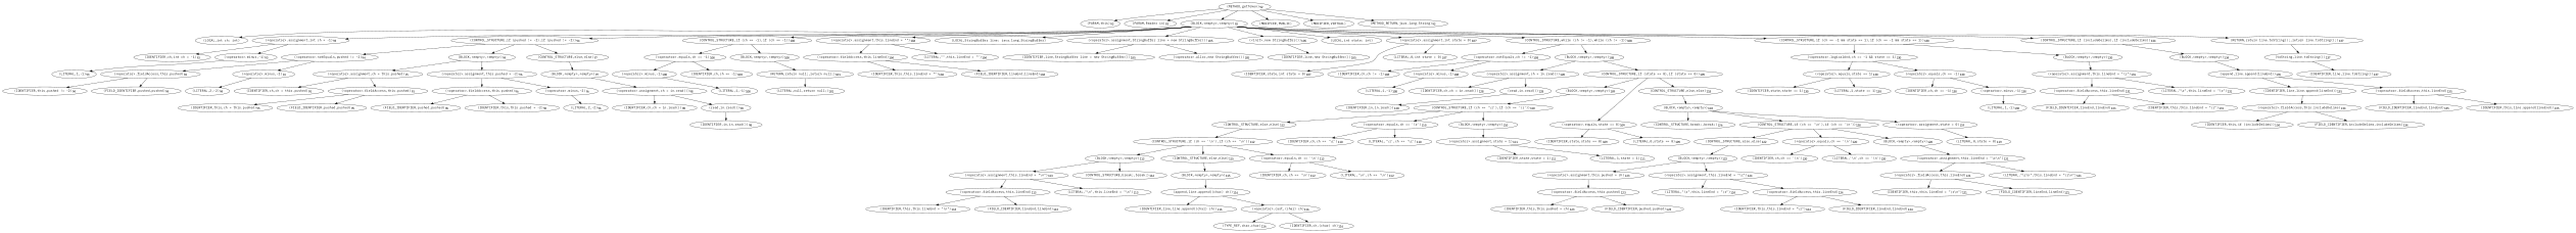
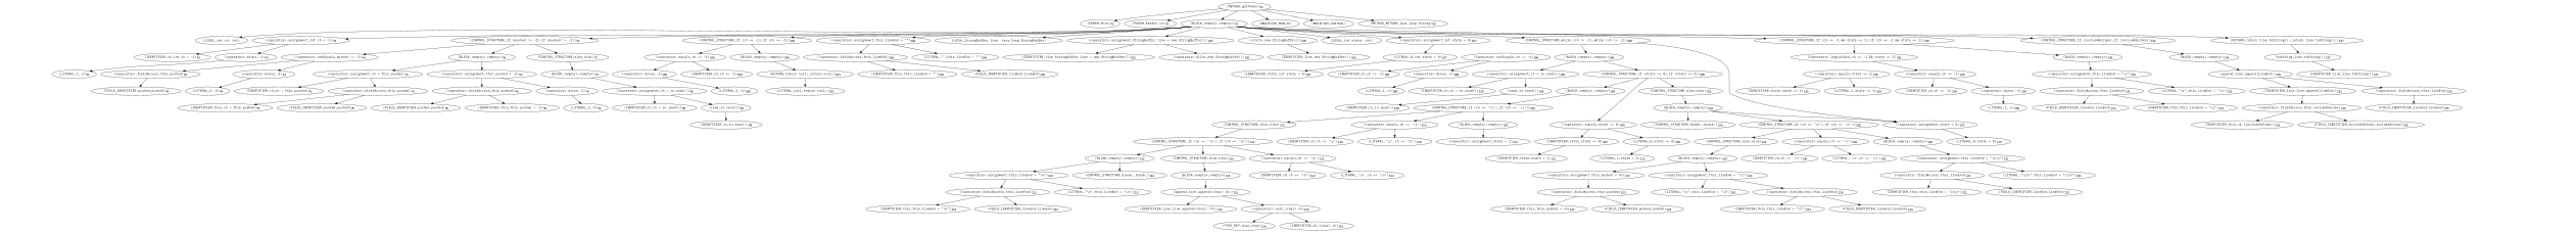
  digraph {
    fontname="IBM Plex Mono"
    node [fontname="IBM Plex Mono"]
    edge [fontname="IBM Plex Mono"]
    n1 [label=<(METHOD,getToken)<SUB>92</SUB>>]
    n2 [label=<(PARAM,this)<SUB>92</SUB>>]
    n3 [label=<(PARAM,Reader in)<SUB>92</SUB>>]
    n4 [label=<(BLOCK,&lt;empty&gt;,&lt;empty&gt;)<SUB>92</SUB>>]
    n5 [label=<(MODIFIER,PUBLIC)>]
    n6 [label=<(MODIFIER,VIRTUAL)>]
    n7 [label=<(METHOD_RETURN,java.lang.String)<SUB>92</SUB>>]
    n8 [label=<(LOCAL,int ch: int)>]
    n9 [label=<(&lt;operator&gt;.assignment,int ch = -1)<SUB>93</SUB>>]
    n10 [label=<(CONTROL_STRUCTURE,if (pushed != -2),if (pushed != -2))<SUB>94</SUB>>]
    n11 [label=<(CONTROL_STRUCTURE,if (ch == -1),if (ch == -1))<SUB>100</SUB>>]
    n12 [label=<(&lt;operator&gt;.assignment,this.lineEnd = &quot;&quot;)<SUB>104</SUB>>]
    n13 [label=<(LOCAL,StringBuffer line: java.lang.StringBuffer)>]
    n14 [label=<(&lt;operator&gt;.assignment,StringBuffer line = new StringBuffer())<SUB>105</SUB>>]
    n15 [label=<(&lt;init&gt;,new StringBuffer())<SUB>105</SUB>>]
    n16 [label=<(LOCAL,int state: int)>]
    n17 [label=<(&lt;operator&gt;.assignment,int state = 0)<SUB>107</SUB>>]
    n18 [label=<(CONTROL_STRUCTURE,while (ch != -1),while (ch != -1))<SUB>108</SUB>>]
    n19 [label=<(CONTROL_STRUCTURE,if (ch == -1 &amp;&amp; state == 1),if (ch == -1 &amp;&amp; state == 1))<SUB>130</SUB>>]
    n20 [label=<(CONTROL_STRUCTURE,if (includeDelims),if (includeDelims))<SUB>134</SUB>>]
    n21 [label=<(RETURN,return line.toString();,return line.toString();)<SUB>137</SUB>>]
    n22 [label=<(IDENTIFIER,ch,int ch = -1)<SUB>93</SUB>>]
    n23 [label=<(&lt;operator&gt;.minus,-1)<SUB>93</SUB>>]
    n24 [label=<(&lt;operator&gt;.notEquals,pushed != -2)<SUB>94</SUB>>]
    n25 [label=<(BLOCK,&lt;empty&gt;,&lt;empty&gt;)<SUB>94</SUB>>]
    n26 [label=<(CONTROL_STRUCTURE,else,else)<SUB>97</SUB>>]
    n27 [label=<(&lt;operator&gt;.equals,ch == -1)<SUB>100</SUB>>]
    n28 [label=<(BLOCK,&lt;empty&gt;,&lt;empty&gt;)<SUB>100</SUB>>]
    n29 [label=<(&lt;operator&gt;.fieldAccess,this.lineEnd)<SUB>104</SUB>>]
    n30 [label=<(LITERAL,&quot;&quot;,this.lineEnd = &quot;&quot;)<SUB>104</SUB>>]
    n31 [label=<(IDENTIFIER,line,StringBuffer line = new StringBuffer())<SUB>105</SUB>>]
    n32 [label=<(&lt;operator&gt;.alloc,new StringBuffer())<SUB>105</SUB>>]
    n33 [label=<(IDENTIFIER,line,new StringBuffer())<SUB>105</SUB>>]
    n34 [label=<(IDENTIFIER,state,int state = 0)<SUB>107</SUB>>]
    n35 [label=<(LITERAL,0,int state = 0)<SUB>107</SUB>>]
    n36 [label=<(&lt;operator&gt;.notEquals,ch != -1)<SUB>108</SUB>>]
    n37 [label=<(BLOCK,&lt;empty&gt;,&lt;empty&gt;)<SUB>108</SUB>>]
    n38 [label=<(&lt;operator&gt;.logicalAnd,ch == -1 &amp;&amp; state == 1)<SUB>130</SUB>>]
    n39 [label=<(BLOCK,&lt;empty&gt;,&lt;empty&gt;)<SUB>130</SUB>>]
    n40 [label=<(BLOCK,&lt;empty&gt;,&lt;empty&gt;)<SUB>134</SUB>>]
    n41 [label=<(toString,line.toString())<SUB>137</SUB>>]
    n42 [label=<(LITERAL,1,-1)<SUB>93</SUB>>]
    n43 [label=<(&lt;operator&gt;.fieldAccess,this.pushed)<SUB>94</SUB>>]
    n44 [label=<(&lt;operator&gt;.minus,-2)<SUB>94</SUB>>]
    n45 [label=<(&lt;operator&gt;.assignment,ch = this.pushed)<SUB>95</SUB>>]
    n46 [label=<(&lt;operator&gt;.assignment,this.pushed = -2)<SUB>96</SUB>>]
    n47 [label=<(BLOCK,&lt;empty&gt;,&lt;empty&gt;)<SUB>97</SUB>>]
-   n48 [label=<(IDENTIFIER,this,pushed != -2)<SUB>94</SUB>>]
    n49 [label=<(FIELD_IDENTIFIER,pushed,pushed)<SUB>94</SUB>>]
    n50 [label=<(LITERAL,2,-2)<SUB>94</SUB>>]
    n51 [label=<(IDENTIFIER,ch,ch = this.pushed)<SUB>95</SUB>>]
    n52 [label=<(&lt;operator&gt;.fieldAccess,this.pushed)<SUB>95</SUB>>]
    n53 [label=<(&lt;operator&gt;.fieldAccess,this.pushed)<SUB>96</SUB>>]
    n54 [label=<(&lt;operator&gt;.minus,-2)<SUB>96</SUB>>]
    n55 [label=<(IDENTIFIER,this,ch = this.pushed)<SUB>95</SUB>>]
    n56 [label=<(FIELD_IDENTIFIER,pushed,pushed)<SUB>95</SUB>>]
    n57 [label=<(IDENTIFIER,this,this.pushed = -2)<SUB>96</SUB>>]
    n58 [label=<(FIELD_IDENTIFIER,pushed,pushed)<SUB>96</SUB>>]
    n59 [label=<(LITERAL,2,-2)<SUB>96</SUB>>]
    n60 [label=<(&lt;operator&gt;.assignment,ch = in.read())<SUB>98</SUB>>]
    n61 [label=<(IDENTIFIER,ch,ch = in.read())<SUB>98</SUB>>]
    n62 [label=<(read,in.read())<SUB>98</SUB>>]
    n63 [label=<(IDENTIFIER,in,in.read())<SUB>98</SUB>>]
    n64 [label=<(IDENTIFIER,ch,ch == -1)<SUB>100</SUB>>]
    n65 [label=<(&lt;operator&gt;.minus,-1)<SUB>100</SUB>>]
    n66 [label=<(RETURN,return null;,return null;)<SUB>101</SUB>>]
    n67 [label=<(LITERAL,1,-1)<SUB>100</SUB>>]
    n68 [label=<(LITERAL,null,return null;)<SUB>101</SUB>>]
    n69 [label=<(IDENTIFIER,this,this.lineEnd = &quot;&quot;)<SUB>104</SUB>>]
    n70 [label=<(FIELD_IDENTIFIER,lineEnd,lineEnd)<SUB>104</SUB>>]
    n71 [label=<(IDENTIFIER,ch,ch != -1)<SUB>108</SUB>>]
    n72 [label=<(&lt;operator&gt;.minus,-1)<SUB>108</SUB>>]
    n73 [label=<(CONTROL_STRUCTURE,if (state == 0),if (state == 0))<SUB>109</SUB>>]
    n74 [label=<(&lt;operator&gt;.assignment,ch = in.read())<SUB>128</SUB>>]
    n75 [label=<(LITERAL,1,-1)<SUB>108</SUB>>]
    n76 [label=<(&lt;operator&gt;.equals,state == 0)<SUB>109</SUB>>]
    n77 [label=<(BLOCK,&lt;empty&gt;,&lt;empty&gt;)<SUB>109</SUB>>]
    n78 [label=<(CONTROL_STRUCTURE,else,else)<SUB>118</SUB>>]
    n79 [label=<(IDENTIFIER,ch,ch = in.read())<SUB>128</SUB>>]
    n80 [label=<(read,in.read())<SUB>128</SUB>>]
    n81 [label=<(IDENTIFIER,state,state == 0)<SUB>109</SUB>>]
    n82 [label=<(LITERAL,0,state == 0)<SUB>109</SUB>>]
    n83 [label=<(CONTROL_STRUCTURE,if (ch == '\r'),if (ch == '\r'))<SUB>110</SUB>>]
    n84 [label=<(BLOCK,&lt;empty&gt;,&lt;empty&gt;)<SUB>118</SUB>>]
    n85 [label=<(&lt;operator&gt;.equals,ch == '\r')<SUB>110</SUB>>]
    n86 [label=<(BLOCK,&lt;empty&gt;,&lt;empty&gt;)<SUB>110</SUB>>]
    n87 [label=<(CONTROL_STRUCTURE,else,else)<SUB>112</SUB>>]
    n88 [label=<(IDENTIFIER,ch,ch == '\r')<SUB>110</SUB>>]
    n89 [label=<(LITERAL,'\r',ch == '\r')<SUB>110</SUB>>]
    n90 [label=<(&lt;operator&gt;.assignment,state = 1)<SUB>111</SUB>>]
    n91 [label=<(CONTROL_STRUCTURE,if (ch == '\n'),if (ch == '\n'))<SUB>112</SUB>>]
    n92 [label=<(IDENTIFIER,state,state = 1)<SUB>111</SUB>>]
    n93 [label=<(LITERAL,1,state = 1)<SUB>111</SUB>>]
    n94 [label=<(&lt;operator&gt;.equals,ch == '\n')<SUB>112</SUB>>]
    n95 [label=<(BLOCK,&lt;empty&gt;,&lt;empty&gt;)<SUB>112</SUB>>]
    n96 [label=<(CONTROL_STRUCTURE,else,else)<SUB>115</SUB>>]
    n97 [label=<(IDENTIFIER,ch,ch == '\n')<SUB>112</SUB>>]
    n98 [label=<(LITERAL,'\n',ch == '\n')<SUB>112</SUB>>]
    n99 [label=<(&lt;operator&gt;.assignment,this.lineEnd = &quot;\n&quot;)<SUB>113</SUB>>]
    n100 [label=<(CONTROL_STRUCTURE,break;,break;)<SUB>114</SUB>>]
    n101 [label=<(BLOCK,&lt;empty&gt;,&lt;empty&gt;)<SUB>115</SUB>>]
    n102 [label=<(&lt;operator&gt;.fieldAccess,this.lineEnd)<SUB>113</SUB>>]
    n103 [label=<(LITERAL,&quot;\n&quot;,this.lineEnd = &quot;\n&quot;)<SUB>113</SUB>>]
    n104 [label=<(IDENTIFIER,this,this.lineEnd = &quot;\n&quot;)<SUB>113</SUB>>]
    n105 [label=<(FIELD_IDENTIFIER,lineEnd,lineEnd)<SUB>113</SUB>>]
    n106 [label=<(append,line.append((char) ch))<SUB>116</SUB>>]
    n107 [label=<(IDENTIFIER,line,line.append((char) ch))<SUB>116</SUB>>]
    n108 [label=<(&lt;operator&gt;.cast,(char) ch)<SUB>116</SUB>>]
    n109 [label=<(TYPE_REF,char,char)<SUB>116</SUB>>]
    n110 [label=<(IDENTIFIER,ch,(char) ch)<SUB>116</SUB>>]
    n111 [label=<(&lt;operator&gt;.assignment,state = 0)<SUB>119</SUB>>]
    n112 [label=<(CONTROL_STRUCTURE,if (ch == '\n'),if (ch == '\n'))<SUB>120</SUB>>]
    n113 [label=<(CONTROL_STRUCTURE,break;,break;)<SUB>126</SUB>>]
    n114 [label=<(LITERAL,0,state = 0)<SUB>119</SUB>>]
    n115 [label=<(&lt;operator&gt;.equals,ch == '\n')<SUB>120</SUB>>]
    n116 [label=<(BLOCK,&lt;empty&gt;,&lt;empty&gt;)<SUB>120</SUB>>]
    n117 [label=<(CONTROL_STRUCTURE,else,else)<SUB>122</SUB>>]
    n118 [label=<(IDENTIFIER,ch,ch == '\n')<SUB>120</SUB>>]
    n119 [label=<(LITERAL,'\n',ch == '\n')<SUB>120</SUB>>]
    n120 [label=<(&lt;operator&gt;.assignment,this.lineEnd = &quot;\r\n&quot;)<SUB>121</SUB>>]
    n121 [label=<(BLOCK,&lt;empty&gt;,&lt;empty&gt;)<SUB>122</SUB>>]
    n122 [label=<(&lt;operator&gt;.fieldAccess,this.lineEnd)<SUB>121</SUB>>]
    n123 [label=<(LITERAL,&quot;\r\n&quot;,this.lineEnd = &quot;\r\n&quot;)<SUB>121</SUB>>]
    n124 [label=<(IDENTIFIER,this,this.lineEnd = &quot;\r\n&quot;)<SUB>121</SUB>>]
    n125 [label=<(FIELD_IDENTIFIER,lineEnd,lineEnd)<SUB>121</SUB>>]
    n126 [label=<(&lt;operator&gt;.assignment,this.pushed = ch)<SUB>123</SUB>>]
    n127 [label=<(&lt;operator&gt;.assignment,this.lineEnd = &quot;\r&quot;)<SUB>124</SUB>>]
    n128 [label=<(&lt;operator&gt;.fieldAccess,this.pushed)<SUB>123</SUB>>]
    n129 [label=<(&lt;operator&gt;.fieldAccess,this.lineEnd)<SUB>124</SUB>>]
    n130 [label=<(LITERAL,&quot;\r&quot;,this.lineEnd = &quot;\r&quot;)<SUB>124</SUB>>]
    n131 [label=<(IDENTIFIER,this,this.pushed = ch)<SUB>123</SUB>>]
    n132 [label=<(FIELD_IDENTIFIER,pushed,pushed)<SUB>123</SUB>>]
    n133 [label=<(IDENTIFIER,this,this.lineEnd = &quot;\r&quot;)<SUB>124</SUB>>]
    n134 [label=<(FIELD_IDENTIFIER,lineEnd,lineEnd)<SUB>124</SUB>>]
    n135 [label=<(IDENTIFIER,in,in.read())<SUB>128</SUB>>]
    n136 [label=<(&lt;operator&gt;.equals,ch == -1)<SUB>130</SUB>>]
    n137 [label=<(&lt;operator&gt;.equals,state == 1)<SUB>130</SUB>>]
    n138 [label=<(&lt;operator&gt;.assignment,this.lineEnd = &quot;\r&quot;)<SUB>131</SUB>>]
    n139 [label=<(IDENTIFIER,ch,ch == -1)<SUB>130</SUB>>]
    n140 [label=<(&lt;operator&gt;.minus,-1)<SUB>130</SUB>>]
    n141 [label=<(IDENTIFIER,state,state == 1)<SUB>130</SUB>>]
    n142 [label=<(LITERAL,1,state == 1)<SUB>130</SUB>>]
    n143 [label=<(LITERAL,1,-1)<SUB>130</SUB>>]
    n144 [label=<(&lt;operator&gt;.fieldAccess,this.lineEnd)<SUB>131</SUB>>]
    n145 [label=<(LITERAL,&quot;\r&quot;,this.lineEnd = &quot;\r&quot;)<SUB>131</SUB>>]
    n146 [label=<(IDENTIFIER,this,this.lineEnd = &quot;\r&quot;)<SUB>131</SUB>>]
    n147 [label=<(FIELD_IDENTIFIER,lineEnd,lineEnd)<SUB>131</SUB>>]
    n148 [label=<(&lt;operator&gt;.fieldAccess,this.includeDelims)<SUB>134</SUB>>]
    n149 [label=<(IDENTIFIER,this,if (includeDelims))<SUB>134</SUB>>]
    n150 [label=<(FIELD_IDENTIFIER,includeDelims,includeDelims)<SUB>134</SUB>>]
    n151 [label=<(append,line.append(lineEnd))<SUB>135</SUB>>]
    n152 [label=<(IDENTIFIER,line,line.append(lineEnd))<SUB>135</SUB>>]
    n153 [label=<(&lt;operator&gt;.fieldAccess,this.lineEnd)<SUB>135</SUB>>]
-   n154 [label=<(IDENTIFIER,this,line.append(lineEnd))<SUB>135</SUB>>]
    n155 [label=<(FIELD_IDENTIFIER,lineEnd,lineEnd)<SUB>135</SUB>>]
    n156 [label=<(IDENTIFIER,line,line.toString())<SUB>137</SUB>>]
    n1 -> n2
    n1 -> n3
    n1 -> n4
    n1 -> n5
    n1 -> n6
    n1 -> n7
    n4 -> n8
    n4 -> n9
    n4 -> n10
    n4 -> n11
    n4 -> n12
    n4 -> n13
    n4 -> n14
    n4 -> n15
    n4 -> n16
    n4 -> n17
    n4 -> n18
    n4 -> n19
    n4 -> n20
    n4 -> n21
    n9 -> n22
    n9 -> n23
    n10 -> n24
    n10 -> n25
    n10 -> n26
    n11 -> n27
    n11 -> n28
    n12 -> n29
    n12 -> n30
    n14 -> n31
    n14 -> n32
    n15 -> n33
-   n17 -> n34
+   n35 -> n34
    n17 -> n35
-   n18 -> n36
+   n18 -> n111
    n18 -> n37
    n19 -> n38
    n19 -> n39
    n20 -> n40
    n21 -> n41
    n23 -> n42
    n24 -> n43
    n24 -> n44
    n25 -> n45
    n25 -> n46
    n26 -> n47
    n27 -> n64
    n27 -> n65
    n28 -> n66
    n29 -> n69
    n29 -> n70
    n36 -> n71
    n36 -> n72
    n37 -> n73
    n37 -> n74
    n38 -> n136
-   n38 -> n137
    n39 -> n138
    n40 -> n151
    n41 -> n156
-   n43 -> n48
    n43 -> n49
    n44 -> n50
    n45 -> n51
    n45 -> n52
    n46 -> n53
    n46 -> n54
    n47 -> n60
    n52 -> n55
    n52 -> n56
    n53 -> n57
    n53 -> n58
    n54 -> n59
    n60 -> n61
    n60 -> n62
    n62 -> n63
    n65 -> n67
    n66 -> n68
    n72 -> n75
    n73 -> n76
    n73 -> n77
    n73 -> n78
    n74 -> n79
    n74 -> n80
    n76 -> n81
    n76 -> n82
    n77 -> n83
    n78 -> n84
    n80 -> n135
    n83 -> n85
    n83 -> n86
    n83 -> n87
    n84 -> n111
    n84 -> n112
    n84 -> n113
    n85 -> n88
    n85 -> n89
    n86 -> n90
    n87 -> n91
-   n90 -> n92
-   n90 -> n93
+   n81 -> n92
+   n82 -> n93
    n91 -> n94
    n91 -> n95
    n91 -> n96
    n94 -> n97
    n94 -> n98
    n95 -> n99
    n95 -> n100
    n96 -> n101
    n99 -> n102
    n99 -> n103
    n101 -> n106
    n102 -> n104
    n102 -> n105
    n106 -> n107
    n106 -> n108
    n108 -> n109
    n108 -> n110
    n111 -> n114
    n112 -> n115
    n112 -> n116
    n112 -> n117
    n115 -> n118
    n115 -> n119
    n116 -> n120
    n117 -> n121
    n120 -> n122
    n120 -> n123
    n121 -> n126
    n121 -> n127
    n122 -> n124
    n122 -> n125
    n126 -> n128
    n127 -> n129
    n127 -> n130
    n128 -> n131
    n128 -> n132
    n129 -> n133
    n129 -> n134
    n136 -> n139
    n136 -> n140
    n137 -> n141
    n137 -> n142
    n138 -> n144
    n138 -> n145
    n140 -> n143
    n144 -> n146
    n144 -> n147
    n148 -> n149
    n148 -> n150
    n151 -> n152
    n151 -> n153
    n152 -> n148
-   n153 -> n154
    n153 -> n155
  }
